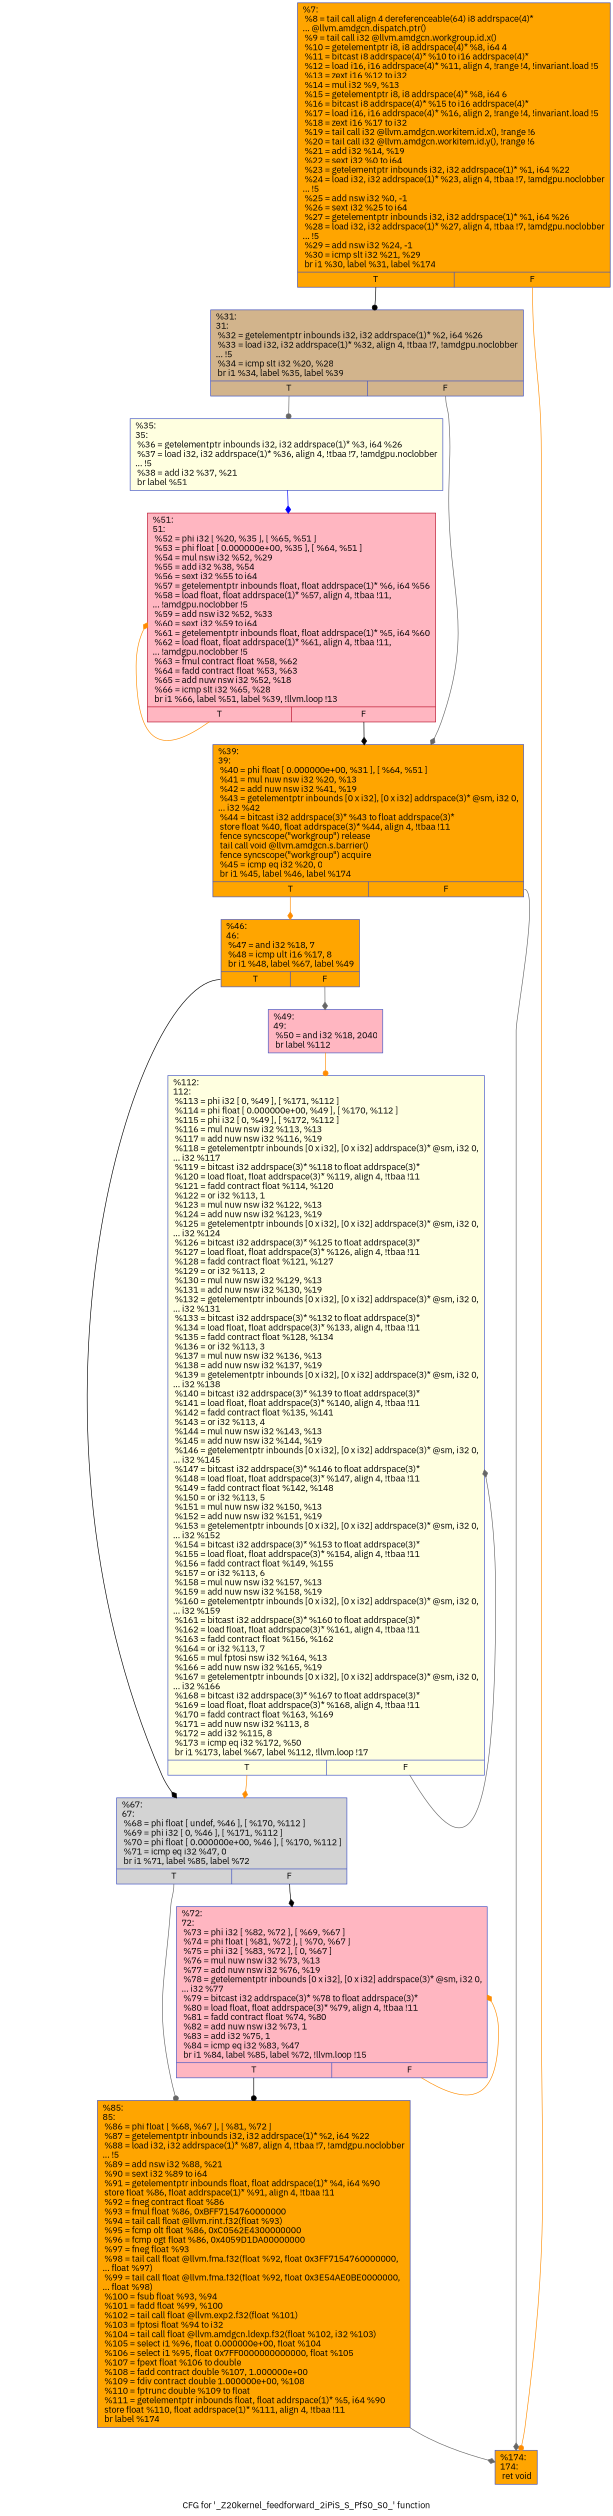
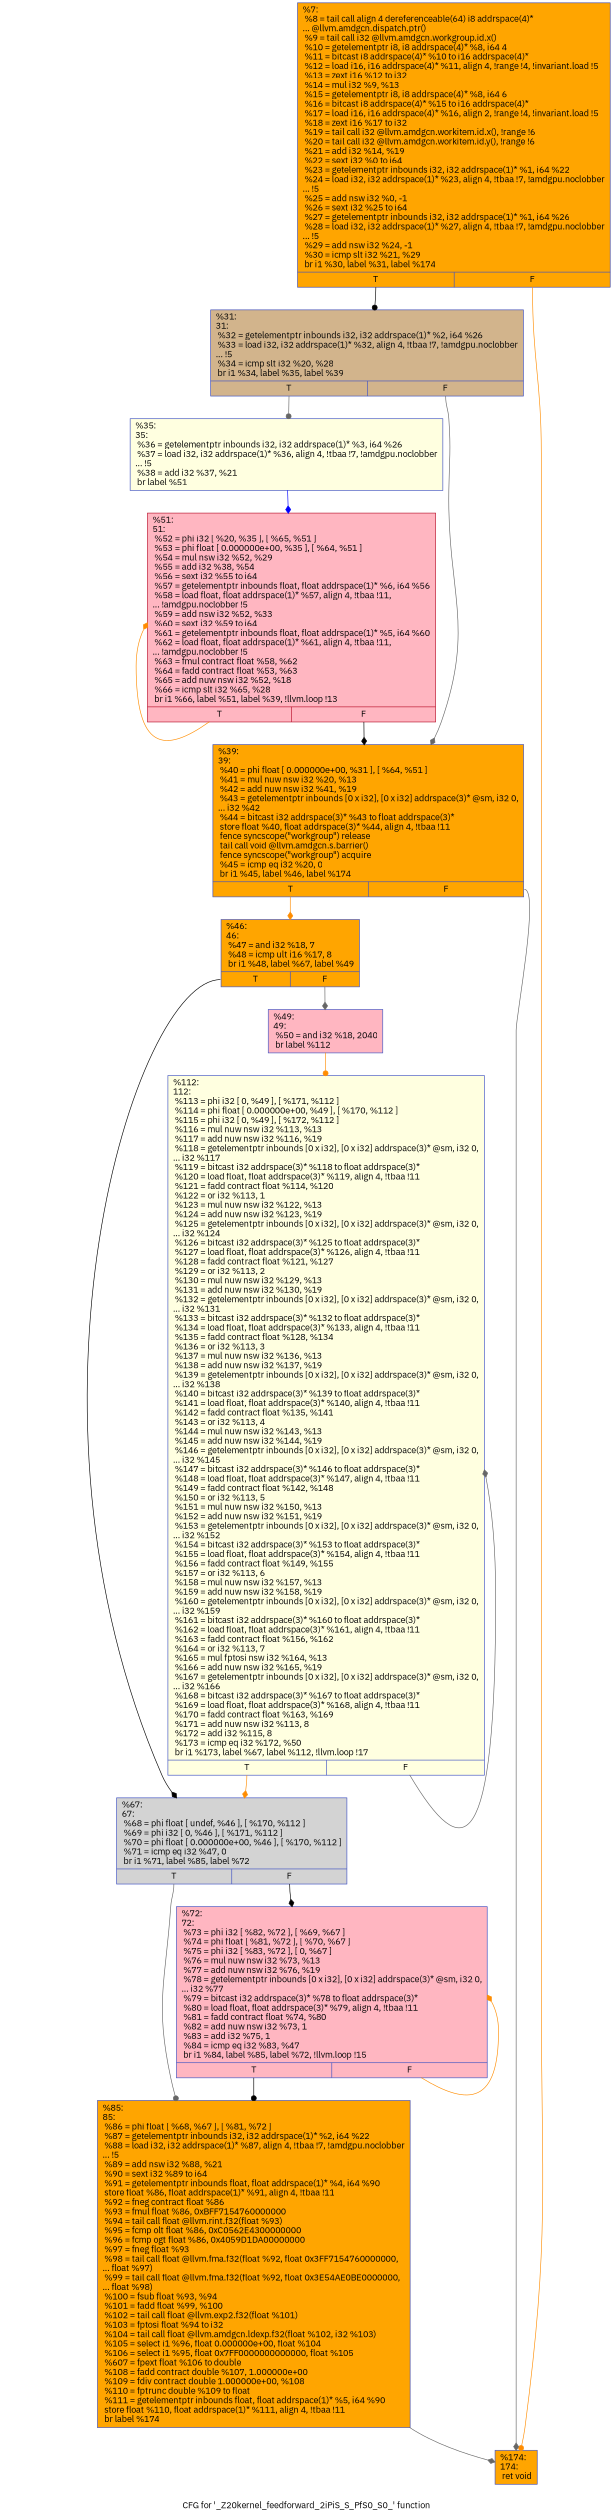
  digraph {
    fontname="IBM Plex Sans"
    label="CFG for '_Z20kernel_feedforward_2iPiS_S_PfS0_S0_' function"
    node [color="#3d50c3ff" fillcolor=orange fontname="IBM Plex Sans" shape=record style=filled]
    edge [arrowhead=diamond color=gray40 fontname="IBM Plex Sans" tailport=s0]
    n1 [label="{%7:\l  %8 = tail call align 4 dereferenceable(64) i8 addrspace(4)*\l... @llvm.amdgcn.dispatch.ptr()\l  %9 = tail call i32 @llvm.amdgcn.workgroup.id.x()\l  %10 = getelementptr i8, i8 addrspace(4)* %8, i64 4\l  %11 = bitcast i8 addrspace(4)* %10 to i16 addrspace(4)*\l  %12 = load i16, i16 addrspace(4)* %11, align 4, !range !4, !invariant.load !5\l  %13 = zext i16 %12 to i32\l  %14 = mul i32 %9, %13\l  %15 = getelementptr i8, i8 addrspace(4)* %8, i64 6\l  %16 = bitcast i8 addrspace(4)* %15 to i16 addrspace(4)*\l  %17 = load i16, i16 addrspace(4)* %16, align 2, !range !4, !invariant.load !5\l  %18 = zext i16 %17 to i32\l  %19 = tail call i32 @llvm.amdgcn.workitem.id.x(), !range !6\l  %20 = tail call i32 @llvm.amdgcn.workitem.id.y(), !range !6\l  %21 = add i32 %14, %19\l  %22 = sext i32 %0 to i64\l  %23 = getelementptr inbounds i32, i32 addrspace(1)* %1, i64 %22\l  %24 = load i32, i32 addrspace(1)* %23, align 4, !tbaa !7, !amdgpu.noclobber\l... !5\l  %25 = add nsw i32 %0, -1\l  %26 = sext i32 %25 to i64\l  %27 = getelementptr inbounds i32, i32 addrspace(1)* %1, i64 %26\l  %28 = load i32, i32 addrspace(1)* %27, align 4, !tbaa !7, !amdgpu.noclobber\l... !5\l  %29 = add nsw i32 %24, -1\l  %30 = icmp slt i32 %21, %29\l  br i1 %30, label %31, label %174\l|{<s0>T|<s1>F}}"]
    n2 [fillcolor=tan label="{%31:\l31:                                               \l  %32 = getelementptr inbounds i32, i32 addrspace(1)* %2, i64 %26\l  %33 = load i32, i32 addrspace(1)* %32, align 4, !tbaa !7, !amdgpu.noclobber\l... !5\l  %34 = icmp slt i32 %20, %28\l  br i1 %34, label %35, label %39\l|{<s0>T|<s1>F}}"]
    n3 [label="{%174:\l174:                                              \l  ret void\l}"]
    n4 [fillcolor=lightyellow label="{%35:\l35:                                               \l  %36 = getelementptr inbounds i32, i32 addrspace(1)* %3, i64 %26\l  %37 = load i32, i32 addrspace(1)* %36, align 4, !tbaa !7, !amdgpu.noclobber\l... !5\l  %38 = add i32 %37, %21\l  br label %51\l}"]
    n5 [label="{%39:\l39:                                               \l  %40 = phi float [ 0.000000e+00, %31 ], [ %64, %51 ]\l  %41 = mul nuw nsw i32 %20, %13\l  %42 = add nuw nsw i32 %41, %19\l  %43 = getelementptr inbounds [0 x i32], [0 x i32] addrspace(3)* @sm, i32 0,\l... i32 %42\l  %44 = bitcast i32 addrspace(3)* %43 to float addrspace(3)*\l  store float %40, float addrspace(3)* %44, align 4, !tbaa !11\l  fence syncscope(\"workgroup\") release\l  tail call void @llvm.amdgcn.s.barrier()\l  fence syncscope(\"workgroup\") acquire\l  %45 = icmp eq i32 %20, 0\l  br i1 %45, label %46, label %174\l|{<s0>T|<s1>F}}"]
    n6 [color="#b70d28ff" fillcolor=lightpink label="{%51:\l51:                                               \l  %52 = phi i32 [ %20, %35 ], [ %65, %51 ]\l  %53 = phi float [ 0.000000e+00, %35 ], [ %64, %51 ]\l  %54 = mul nsw i32 %52, %29\l  %55 = add i32 %38, %54\l  %56 = sext i32 %55 to i64\l  %57 = getelementptr inbounds float, float addrspace(1)* %6, i64 %56\l  %58 = load float, float addrspace(1)* %57, align 4, !tbaa !11,\l... !amdgpu.noclobber !5\l  %59 = add nsw i32 %52, %33\l  %60 = sext i32 %59 to i64\l  %61 = getelementptr inbounds float, float addrspace(1)* %5, i64 %60\l  %62 = load float, float addrspace(1)* %61, align 4, !tbaa !11,\l... !amdgpu.noclobber !5\l  %63 = fmul contract float %58, %62\l  %64 = fadd contract float %53, %63\l  %65 = add nuw nsw i32 %52, %18\l  %66 = icmp slt i32 %65, %28\l  br i1 %66, label %51, label %39, !llvm.loop !13\l|{<s0>T|<s1>F}}"]
    n7 [label="{%46:\l46:                                               \l  %47 = and i32 %18, 7\l  %48 = icmp ult i16 %17, 8\l  br i1 %48, label %67, label %49\l|{<s0>T|<s1>F}}"]
    n8 [fillcolor=lightgrey label="{%67:\l67:                                               \l  %68 = phi float [ undef, %46 ], [ %170, %112 ]\l  %69 = phi i32 [ 0, %46 ], [ %171, %112 ]\l  %70 = phi float [ 0.000000e+00, %46 ], [ %170, %112 ]\l  %71 = icmp eq i32 %47, 0\l  br i1 %71, label %85, label %72\l|{<s0>T|<s1>F}}"]
    n9 [fillcolor=lightpink label="{%49:\l49:                                               \l  %50 = and i32 %18, 2040\l  br label %112\l}"]
-   n10 [label="{%85:\l85:                                               \l  %86 = phi float [ %68, %67 ], [ %81, %72 ]\l  %87 = getelementptr inbounds i32, i32 addrspace(1)* %2, i64 %22\l  %88 = load i32, i32 addrspace(1)* %87, align 4, !tbaa !7, !amdgpu.noclobber\l... !5\l  %89 = add nsw i32 %88, %21\l  %90 = sext i32 %89 to i64\l  %91 = getelementptr inbounds float, float addrspace(1)* %4, i64 %90\l  store float %86, float addrspace(1)* %91, align 4, !tbaa !11\l  %92 = fneg contract float %86\l  %93 = fmul float %86, 0xBFF7154760000000\l  %94 = tail call float @llvm.rint.f32(float %93)\l  %95 = fcmp olt float %86, 0xC0562E4300000000\l  %96 = fcmp ogt float %86, 0x4059D1DA00000000\l  %97 = fneg float %93\l  %98 = tail call float @llvm.fma.f32(float %92, float 0x3FF7154760000000,\l... float %97)\l  %99 = tail call float @llvm.fma.f32(float %92, float 0x3E54AE0BE0000000,\l... float %98)\l  %100 = fsub float %93, %94\l  %101 = fadd float %99, %100\l  %102 = tail call float @llvm.exp2.f32(float %101)\l  %103 = fptosi float %94 to i32\l  %104 = tail call float @llvm.amdgcn.ldexp.f32(float %102, i32 %103)\l  %105 = select i1 %96, float 0.000000e+00, float %104\l  %106 = select i1 %95, float 0x7FF0000000000000, float %105\l  %107 = fpext float %106 to double\l  %108 = fadd contract double %107, 1.000000e+00\l  %109 = fdiv contract double 1.000000e+00, %108\l  %110 = fptrunc double %109 to float\l  %111 = getelementptr inbounds float, float addrspace(1)* %5, i64 %90\l  store float %110, float addrspace(1)* %111, align 4, !tbaa !11\l  br label %174\l}"]
+   n10 [label="{%85:\l85:                                               \l  %86 = phi float [ %68, %67 ], [ %81, %72 ]\l  %87 = getelementptr inbounds i32, i32 addrspace(1)* %2, i64 %22\l  %88 = load i32, i32 addrspace(1)* %87, align 4, !tbaa !7, !amdgpu.noclobber\l... !5\l  %89 = add nsw i32 %88, %21\l  %90 = sext i32 %89 to i64\l  %91 = getelementptr inbounds float, float addrspace(1)* %4, i64 %90\l  store float %86, float addrspace(1)* %91, align 4, !tbaa !11\l  %92 = fneg contract float %86\l  %93 = fmul float %86, 0xBFF7154760000000\l  %94 = tail call float @llvm.rint.f32(float %93)\l  %95 = fcmp olt float %86, 0xC0562E4300000000\l  %96 = fcmp ogt float %86, 0x4059D1DA00000000\l  %97 = fneg float %93\l  %98 = tail call float @llvm.fma.f32(float %92, float 0x3FF7154760000000,\l... float %97)\l  %99 = tail call float @llvm.fma.f32(float %92, float 0x3E54AE0BE0000000,\l... float %98)\l  %100 = fsub float %93, %94\l  %101 = fadd float %99, %100\l  %102 = tail call float @llvm.exp2.f32(float %101)\l  %103 = fptosi float %94 to i32\l  %104 = tail call float @llvm.amdgcn.ldexp.f32(float %102, i32 %103)\l  %105 = select i1 %96, float 0.000000e+00, float %104\l  %106 = select i1 %95, float 0x7FF0000000000000, float %105\l  %607 = fpext float %106 to double\l  %108 = fadd contract double %107, 1.000000e+00\l  %109 = fdiv contract double 1.000000e+00, %108\l  %110 = fptrunc double %109 to float\l  %111 = getelementptr inbounds float, float addrspace(1)* %5, i64 %90\l  store float %110, float addrspace(1)* %111, align 4, !tbaa !11\l  br label %174\l}"]
    n11 [fillcolor=lightpink label="{%72:\l72:                                               \l  %73 = phi i32 [ %82, %72 ], [ %69, %67 ]\l  %74 = phi float [ %81, %72 ], [ %70, %67 ]\l  %75 = phi i32 [ %83, %72 ], [ 0, %67 ]\l  %76 = mul nuw nsw i32 %73, %13\l  %77 = add nuw nsw i32 %76, %19\l  %78 = getelementptr inbounds [0 x i32], [0 x i32] addrspace(3)* @sm, i32 0,\l... i32 %77\l  %79 = bitcast i32 addrspace(3)* %78 to float addrspace(3)*\l  %80 = load float, float addrspace(3)* %79, align 4, !tbaa !11\l  %81 = fadd contract float %74, %80\l  %82 = add nuw nsw i32 %73, 1\l  %83 = add i32 %75, 1\l  %84 = icmp eq i32 %83, %47\l  br i1 %84, label %85, label %72, !llvm.loop !15\l|{<s0>T|<s1>F}}"]
    n12 [fillcolor=lightyellow label="{%112:\l112:                                              \l  %113 = phi i32 [ 0, %49 ], [ %171, %112 ]\l  %114 = phi float [ 0.000000e+00, %49 ], [ %170, %112 ]\l  %115 = phi i32 [ 0, %49 ], [ %172, %112 ]\l  %116 = mul nuw nsw i32 %113, %13\l  %117 = add nuw nsw i32 %116, %19\l  %118 = getelementptr inbounds [0 x i32], [0 x i32] addrspace(3)* @sm, i32 0,\l... i32 %117\l  %119 = bitcast i32 addrspace(3)* %118 to float addrspace(3)*\l  %120 = load float, float addrspace(3)* %119, align 4, !tbaa !11\l  %121 = fadd contract float %114, %120\l  %122 = or i32 %113, 1\l  %123 = mul nuw nsw i32 %122, %13\l  %124 = add nuw nsw i32 %123, %19\l  %125 = getelementptr inbounds [0 x i32], [0 x i32] addrspace(3)* @sm, i32 0,\l... i32 %124\l  %126 = bitcast i32 addrspace(3)* %125 to float addrspace(3)*\l  %127 = load float, float addrspace(3)* %126, align 4, !tbaa !11\l  %128 = fadd contract float %121, %127\l  %129 = or i32 %113, 2\l  %130 = mul nuw nsw i32 %129, %13\l  %131 = add nuw nsw i32 %130, %19\l  %132 = getelementptr inbounds [0 x i32], [0 x i32] addrspace(3)* @sm, i32 0,\l... i32 %131\l  %133 = bitcast i32 addrspace(3)* %132 to float addrspace(3)*\l  %134 = load float, float addrspace(3)* %133, align 4, !tbaa !11\l  %135 = fadd contract float %128, %134\l  %136 = or i32 %113, 3\l  %137 = mul nuw nsw i32 %136, %13\l  %138 = add nuw nsw i32 %137, %19\l  %139 = getelementptr inbounds [0 x i32], [0 x i32] addrspace(3)* @sm, i32 0,\l... i32 %138\l  %140 = bitcast i32 addrspace(3)* %139 to float addrspace(3)*\l  %141 = load float, float addrspace(3)* %140, align 4, !tbaa !11\l  %142 = fadd contract float %135, %141\l  %143 = or i32 %113, 4\l  %144 = mul nuw nsw i32 %143, %13\l  %145 = add nuw nsw i32 %144, %19\l  %146 = getelementptr inbounds [0 x i32], [0 x i32] addrspace(3)* @sm, i32 0,\l... i32 %145\l  %147 = bitcast i32 addrspace(3)* %146 to float addrspace(3)*\l  %148 = load float, float addrspace(3)* %147, align 4, !tbaa !11\l  %149 = fadd contract float %142, %148\l  %150 = or i32 %113, 5\l  %151 = mul nuw nsw i32 %150, %13\l  %152 = add nuw nsw i32 %151, %19\l  %153 = getelementptr inbounds [0 x i32], [0 x i32] addrspace(3)* @sm, i32 0,\l... i32 %152\l  %154 = bitcast i32 addrspace(3)* %153 to float addrspace(3)*\l  %155 = load float, float addrspace(3)* %154, align 4, !tbaa !11\l  %156 = fadd contract float %149, %155\l  %157 = or i32 %113, 6\l  %158 = mul nuw nsw i32 %157, %13\l  %159 = add nuw nsw i32 %158, %19\l  %160 = getelementptr inbounds [0 x i32], [0 x i32] addrspace(3)* @sm, i32 0,\l... i32 %159\l  %161 = bitcast i32 addrspace(3)* %160 to float addrspace(3)*\l  %162 = load float, float addrspace(3)* %161, align 4, !tbaa !11\l  %163 = fadd contract float %156, %162\l  %164 = or i32 %113, 7\l  %165 = mul fptosi nsw i32 %164, %13\l  %166 = add nuw nsw i32 %165, %19\l  %167 = getelementptr inbounds [0 x i32], [0 x i32] addrspace(3)* @sm, i32 0,\l... i32 %166\l  %168 = bitcast i32 addrspace(3)* %167 to float addrspace(3)*\l  %169 = load float, float addrspace(3)* %168, align 4, !tbaa !11\l  %170 = fadd contract float %163, %169\l  %171 = add nuw nsw i32 %113, 8\l  %172 = add i32 %115, 8\l  %173 = icmp eq i32 %172, %50\l  br i1 %173, label %67, label %112, !llvm.loop !17\l|{<s0>T|<s1>F}}"]
    n1 -> n2 [arrowhead=dot color=black]
    n1 -> n3 [arrowhead=dot color=darkorange tailport=s1]
    n2 -> n4 [arrowhead=dot]
    n2 -> n5 [tailport=s1]
    n4 -> n6 [color=blue]
    n5 -> n3 [tailport=s1]
    n5 -> n7 [color=darkorange]
    n6 -> n5 [color=black tailport=s1]
    n6 -> n6 [color=darkorange]
    n7 -> n8 [color=black]
    n7 -> n9 [tailport=s1]
    n8 -> n10 [arrowhead=dot]
    n8 -> n11 [color=black tailport=s1]
    n9 -> n12 [arrowhead=dot color=darkorange]
    n10 -> n3
    n11 -> n10 [arrowhead=dot color=black]
    n11 -> n11 [color=darkorange tailport=s1]
    n12 -> n8 [color=darkorange]
    n12 -> n12 [tailport=s1]
  }
